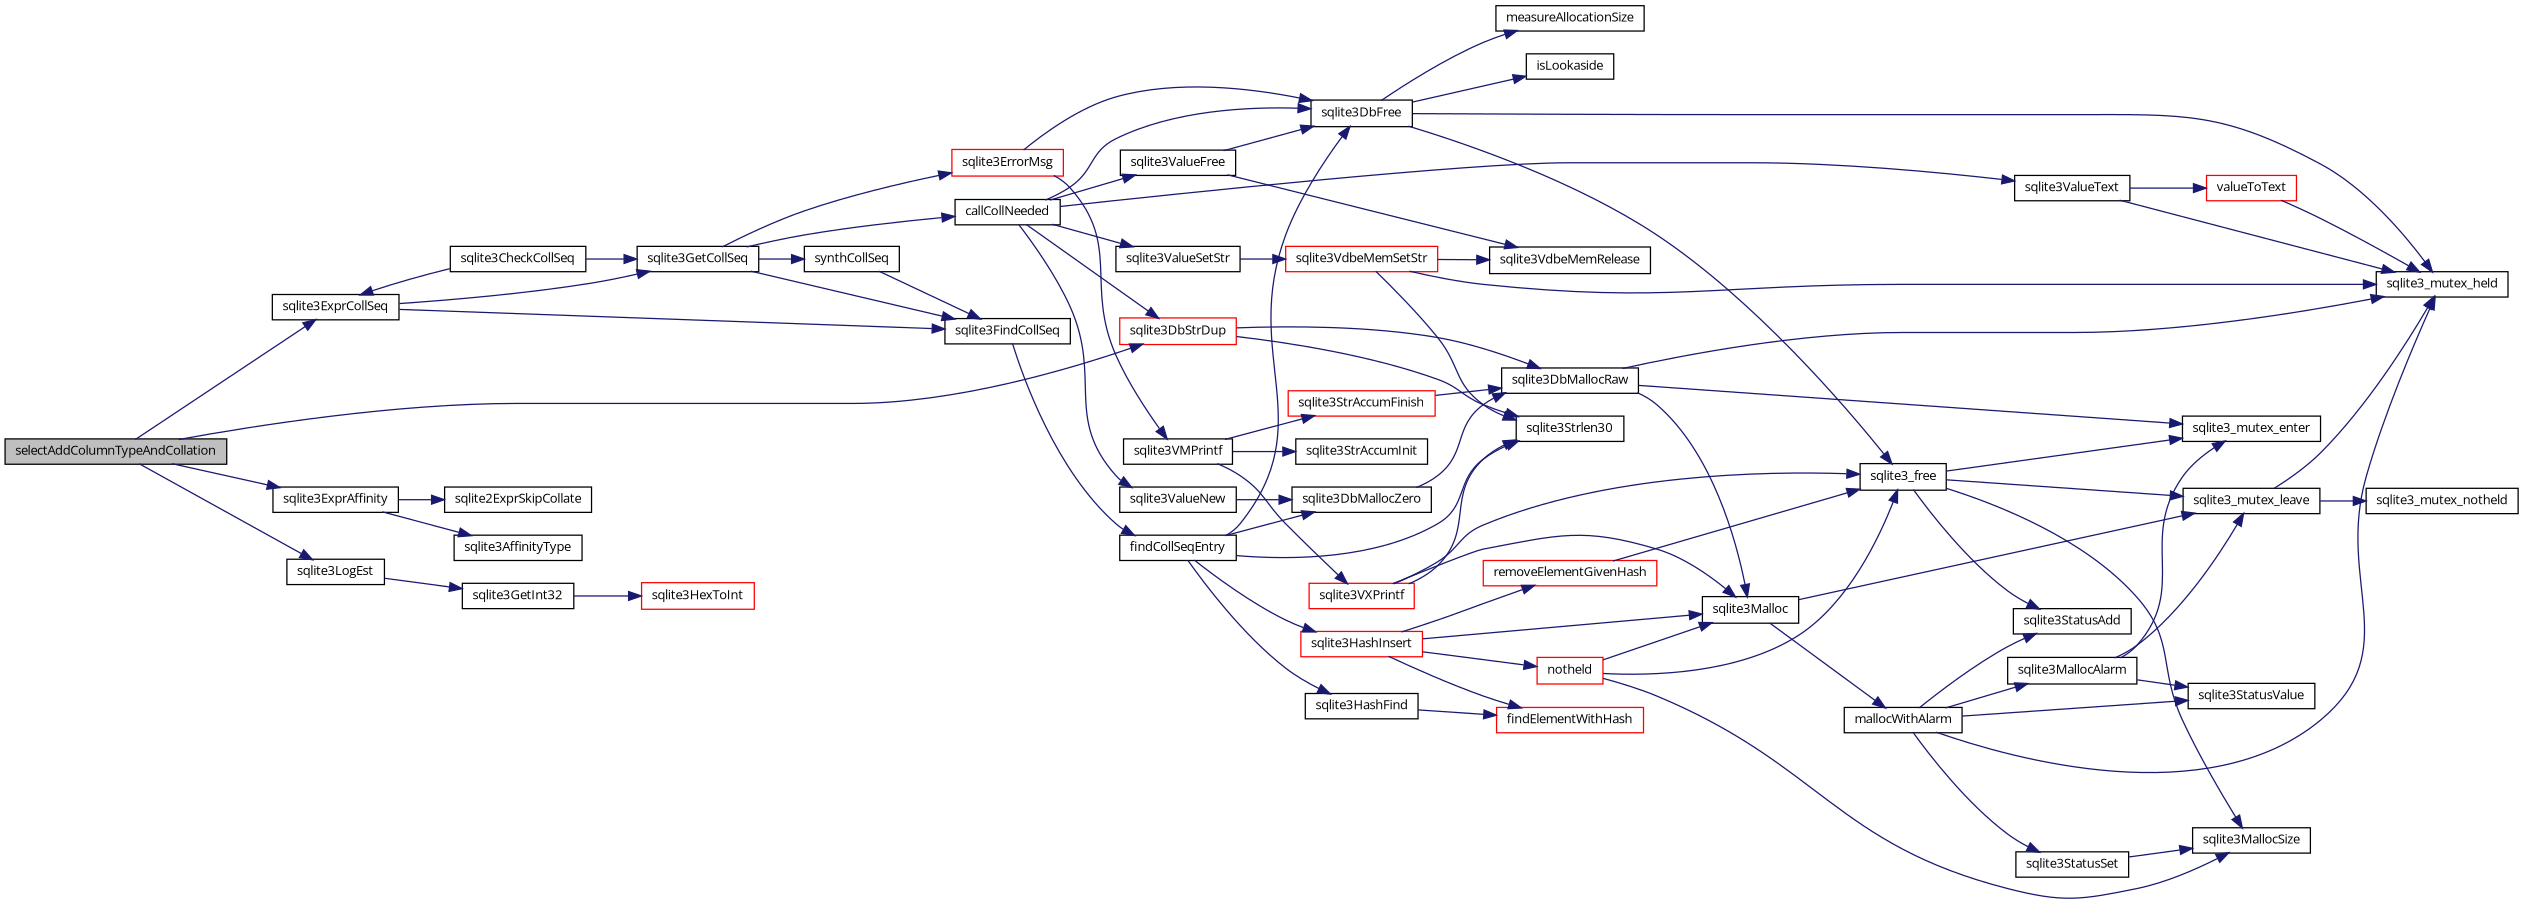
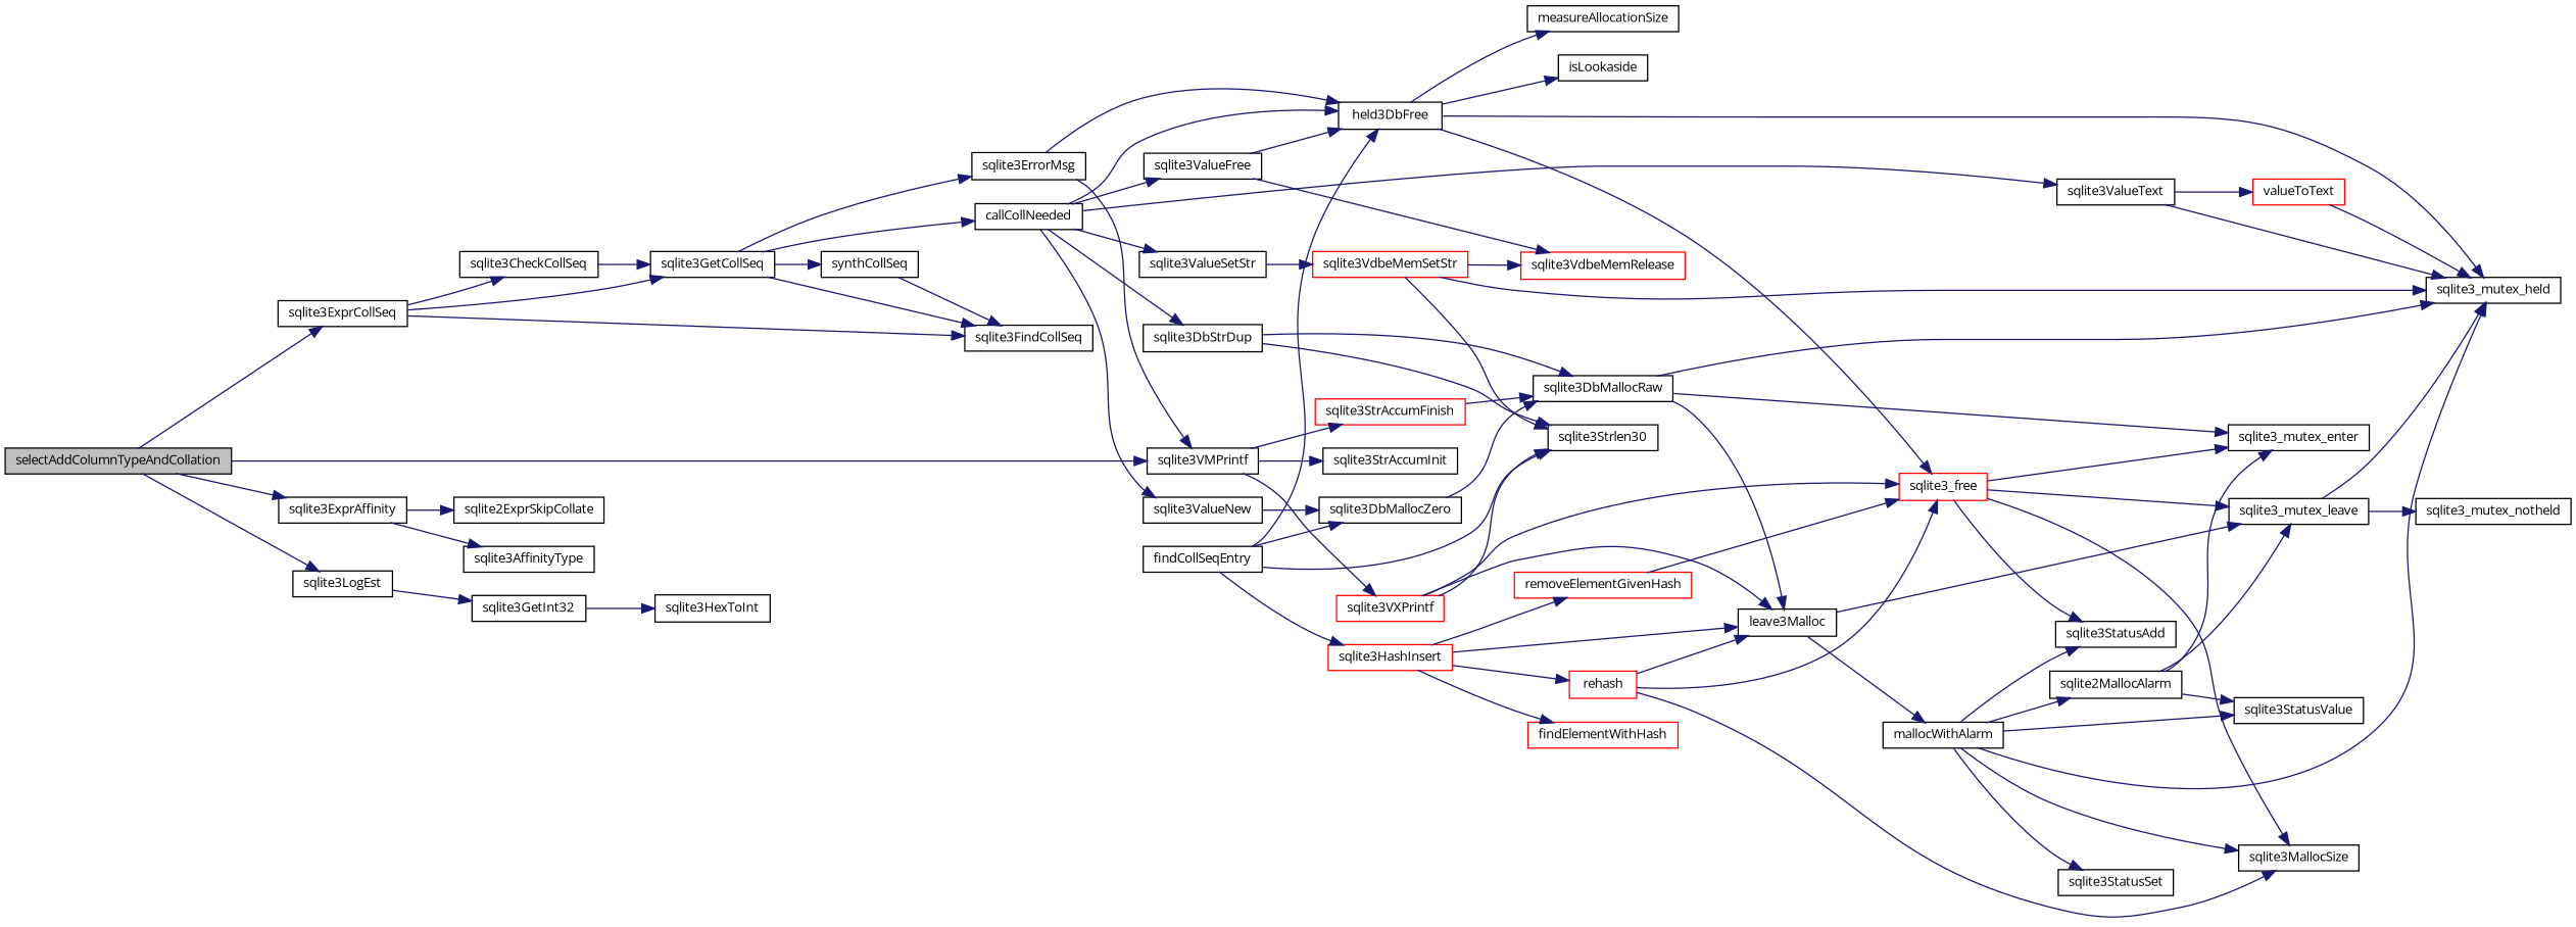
  digraph {
    fontname="Open Sans"
    rankdir=LR
    node [color=black fillcolor=white fontname="Open Sans" fontsize=10 shape=record style=filled]
    edge [color=midnightblue fontname="Open Sans" fontsize=10 labelfontname=FreeSans labelfontsize=10 style=solid]
    n1 [fillcolor=grey75 fontcolor=black height=0.2 label=selectAddColumnTypeAndCollation width=0.4]
-   n2 [color=red height=0.2 label=sqlite3DbStrDup width=0.4]
+   n2 [height=0.2 label=sqlite3DbStrDup width=0.4]
    n3 [height=0.2 label=sqlite3ExprAffinity width=0.4]
    n4 [height=0.2 label=sqlite3ExprCollSeq width=0.4]
    n5 [height=0.2 label=sqlite3LogEst width=0.4]
    n6 [height=0.2 label=sqlite3Strlen30 width=0.4]
    n7 [height=0.2 label=sqlite3DbMallocRaw width=0.4]
    n8 [height=0.2 label=sqlite2ExprSkipCollate width=0.4]
    n9 [height=0.2 label=sqlite3AffinityType width=0.4]
    n10 [height=0.2 label=sqlite3GetCollSeq width=0.4]
    n11 [height=0.2 label=sqlite3FindCollSeq width=0.4]
    n12 [height=0.2 label=sqlite3CheckCollSeq width=0.4]
    n13 [height=0.2 label=sqlite3GetInt32 width=0.4]
    n14 [height=0.2 label=sqlite3_mutex_held width=0.4]
-   n15 [height=0.2 label=sqlite3Malloc width=0.4]
+   n15 [height=0.2 label=leave3Malloc width=0.4]
    n16 [height=0.2 label=sqlite3_mutex_enter width=0.4]
    n17 [height=0.2 label=mallocWithAlarm width=0.4]
    n18 [height=0.2 label=sqlite3_mutex_leave width=0.4]
    n19 [height=0.2 label=sqlite3StatusSet width=0.4]
    n20 [height=0.2 label=sqlite3StatusValue width=0.4]
-   n21 [height=0.2 label=sqlite3MallocAlarm width=0.4]
+   n21 [height=0.2 label=sqlite2MallocAlarm width=0.4]
    n22 [height=0.2 label=sqlite3MallocSize width=0.4]
    n23 [height=0.2 label=sqlite3StatusAdd width=0.4]
    n24 [height=0.2 label=sqlite3_mutex_notheld width=0.4]
-   n25 [color=red height=0.2 label=sqlite3HexToInt width=0.4]
+   n25 [height=0.2 label=sqlite3HexToInt width=0.4]
    n26 [height=0.2 label=callCollNeeded width=0.4]
    n27 [height=0.2 label=synthCollSeq width=0.4]
-   n28 [color=red height=0.2 label=sqlite3ErrorMsg width=0.4]
+   n28 [height=0.2 label=sqlite3ErrorMsg width=0.4]
    n29 [height=0.2 label=findCollSeqEntry width=0.4]
-   n30 [height=0.2 label=sqlite3DbFree width=0.4]
+   n30 [height=0.2 label=held3DbFree width=0.4]
    n31 [height=0.2 label=sqlite3ValueNew width=0.4]
    n32 [height=0.2 label=sqlite3ValueSetStr width=0.4]
    n33 [height=0.2 label=sqlite3ValueText width=0.4]
    n34 [height=0.2 label=sqlite3ValueFree width=0.4]
    n35 [height=0.2 label=sqlite3VMPrintf width=0.4]
-   n36 [height=0.2 label=sqlite3HashFind width=0.4]
    n37 [height=0.2 label=sqlite3DbMallocZero width=0.4]
    n38 [color=red height=0.2 label=sqlite3HashInsert width=0.4]
    n39 [color=red height=0.2 label=findElementWithHash width=0.4]
    n40 [color=red height=0.2 label=removeElementGivenHash width=0.4]
-   n41 [color=red height=0.2 label=notheld width=0.4]
-   n42 [height=0.2 label=sqlite3_free width=0.4]
+   n41 [color=red height=0.2 label=rehash width=0.4]
+   n42 [color=red height=0.2 label=sqlite3_free width=0.4]
    n43 [height=0.2 label=measureAllocationSize width=0.4]
    n44 [height=0.2 label=isLookaside width=0.4]
    n45 [color=red height=0.2 label=sqlite3VdbeMemSetStr width=0.4]
    n46 [color=red height=0.2 label=valueToText width=0.4]
-   n47 [height=0.2 label=sqlite3VdbeMemRelease width=0.4]
+   n47 [color=red height=0.2 label=sqlite3VdbeMemRelease width=0.4]
    n48 [height=0.2 label=sqlite3StrAccumInit width=0.4]
    n49 [color=red height=0.2 label=sqlite3VXPrintf width=0.4]
    n50 [color=red height=0.2 label=sqlite3StrAccumFinish width=0.4]
-   n1 -> n2
+   n1 -> n35
    n1 -> n3
    n1 -> n4
    n1 -> n5
    n2 -> n6
    n2 -> n7
    n3 -> n8
    n3 -> n9
    n4 -> n10
    n4 -> n11
-   n12 -> n4
+   n4 -> n12
    n5 -> n13
    n7 -> n14
    n7 -> n15
    n7 -> n16
    n10 -> n11
    n10 -> n26
    n10 -> n27
    n10 -> n28
-   n11 -> n29
    n12 -> n10
    n13 -> n25
    n15 -> n17
    n15 -> n18
    n17 -> n14
    n17 -> n19
    n17 -> n20
    n17 -> n21
-   n19 -> n22
+   n17 -> n22
    n17 -> n23
    n18 -> n14
    n18 -> n24
    n21 -> n16
    n21 -> n18
    n21 -> n20
    n26 -> n2
    n26 -> n30
    n26 -> n31
    n26 -> n32
    n26 -> n33
    n26 -> n34
    n27 -> n11
    n28 -> n30
    n28 -> n35
    n29 -> n6
    n29 -> n30
-   n29 -> n36
    n29 -> n37
    n29 -> n38
    n30 -> n14
    n30 -> n42
    n30 -> n43
    n30 -> n44
    n31 -> n37
    n32 -> n45
    n33 -> n14
    n33 -> n46
    n34 -> n30
    n34 -> n47
    n35 -> n48
    n35 -> n49
    n35 -> n50
-   n36 -> n39
    n37 -> n7
    n38 -> n15
    n38 -> n39
    n38 -> n40
    n38 -> n41
    n40 -> n42
    n41 -> n15
    n41 -> n22
    n41 -> n42
    n42 -> n16
    n42 -> n18
    n42 -> n22
    n42 -> n23
    n45 -> n6
    n45 -> n14
    n45 -> n47
    n46 -> n14
    n49 -> n6
    n49 -> n15
    n49 -> n42
    n50 -> n7
  }
